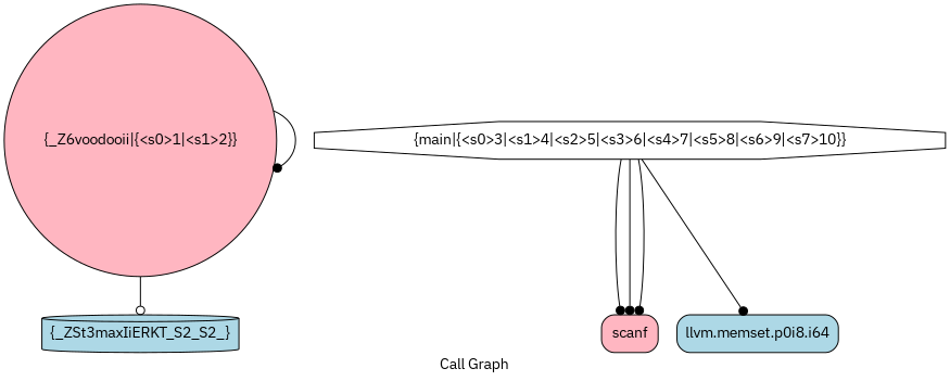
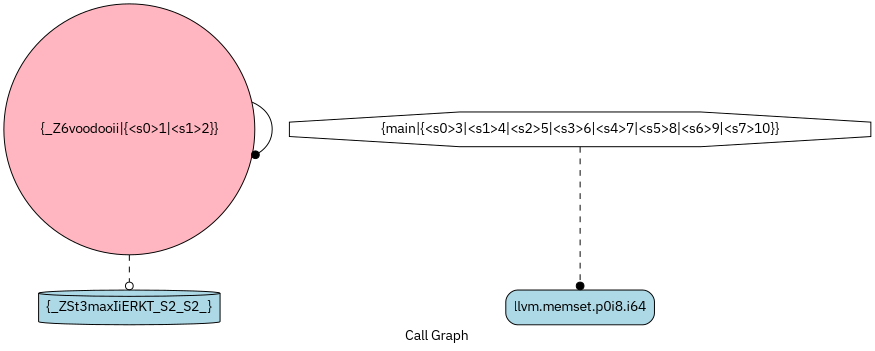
  digraph {
    fontname="IBM Plex Sans"
    label="Call Graph"
    node [fillcolor=lightpink fontname="IBM Plex Sans" shape=Mrecord style=filled]
    edge [arrowhead=dot color=black fontname="IBM Plex Sans" style=solid tailport=s0]
    n1 [label="{_Z6voodooii|{<s0>1|<s1>2}}" shape=circle]
    n2 [fillcolor=lightblue label="{_ZSt3maxIiERKT_S2_S2_}" shape=cylinder]
    n3 [fillcolor=white label="{main|{<s0>3|<s1>4|<s2>5|<s3>6|<s4>7|<s5>8|<s6>9|<s7>10}}" shape=octagon]
-   n4 [label="{scanf}"]
    n5 [fillcolor=lightblue label="{llvm.memset.p0i8.i64}"]
    n1 -> n1
-   n1 -> n2 [arrowhead=odot tailport=s1]
-   n3 -> n4
-   n3 -> n4 [tailport=s3]
-   n3 -> n4 [tailport=s4]
-   n3 -> n5 [tailport=s1]
+   n1 -> n2 [arrowhead=odot style=dashed tailport=s1]
+   n3 -> n5 [style=dashed tailport=s1]
  }
